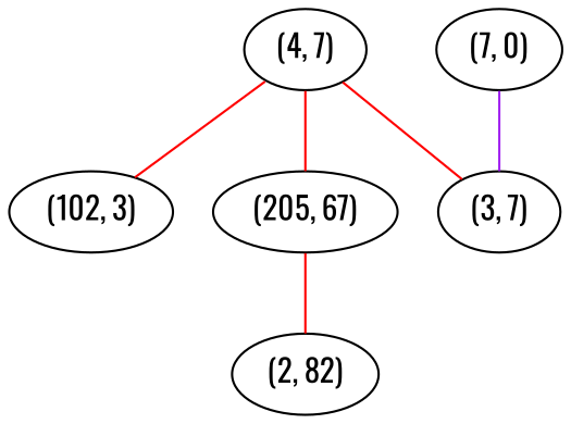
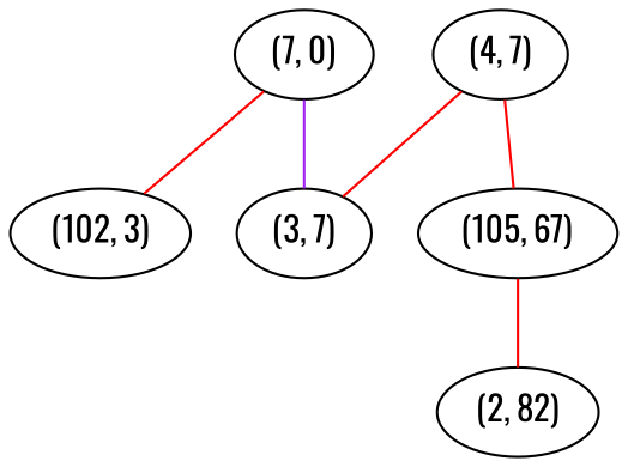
  graph {
    fontname=Oswald
    node [fontname=Oswald]
    edge [color=red fontname=Oswald weight=1]
    n1 [label="(102, 3)"]
    "(4, 7)"
-   "(105, 67)" [label="(205, 67)"]
+   "(105, 67)"
    "(3, 7)"
    "(2, 82)"
    n6 [label="(7, 0)"]
-   "(4, 7)" -- n1
+   n6 -- n1
    "(4, 7)" -- "(105, 67)"
    "(4, 7)" -- "(3, 7)"
    "(105, 67)" -- "(2, 82)"
    n6 -- "(3, 7)" [color=purple weight=4]
  }
